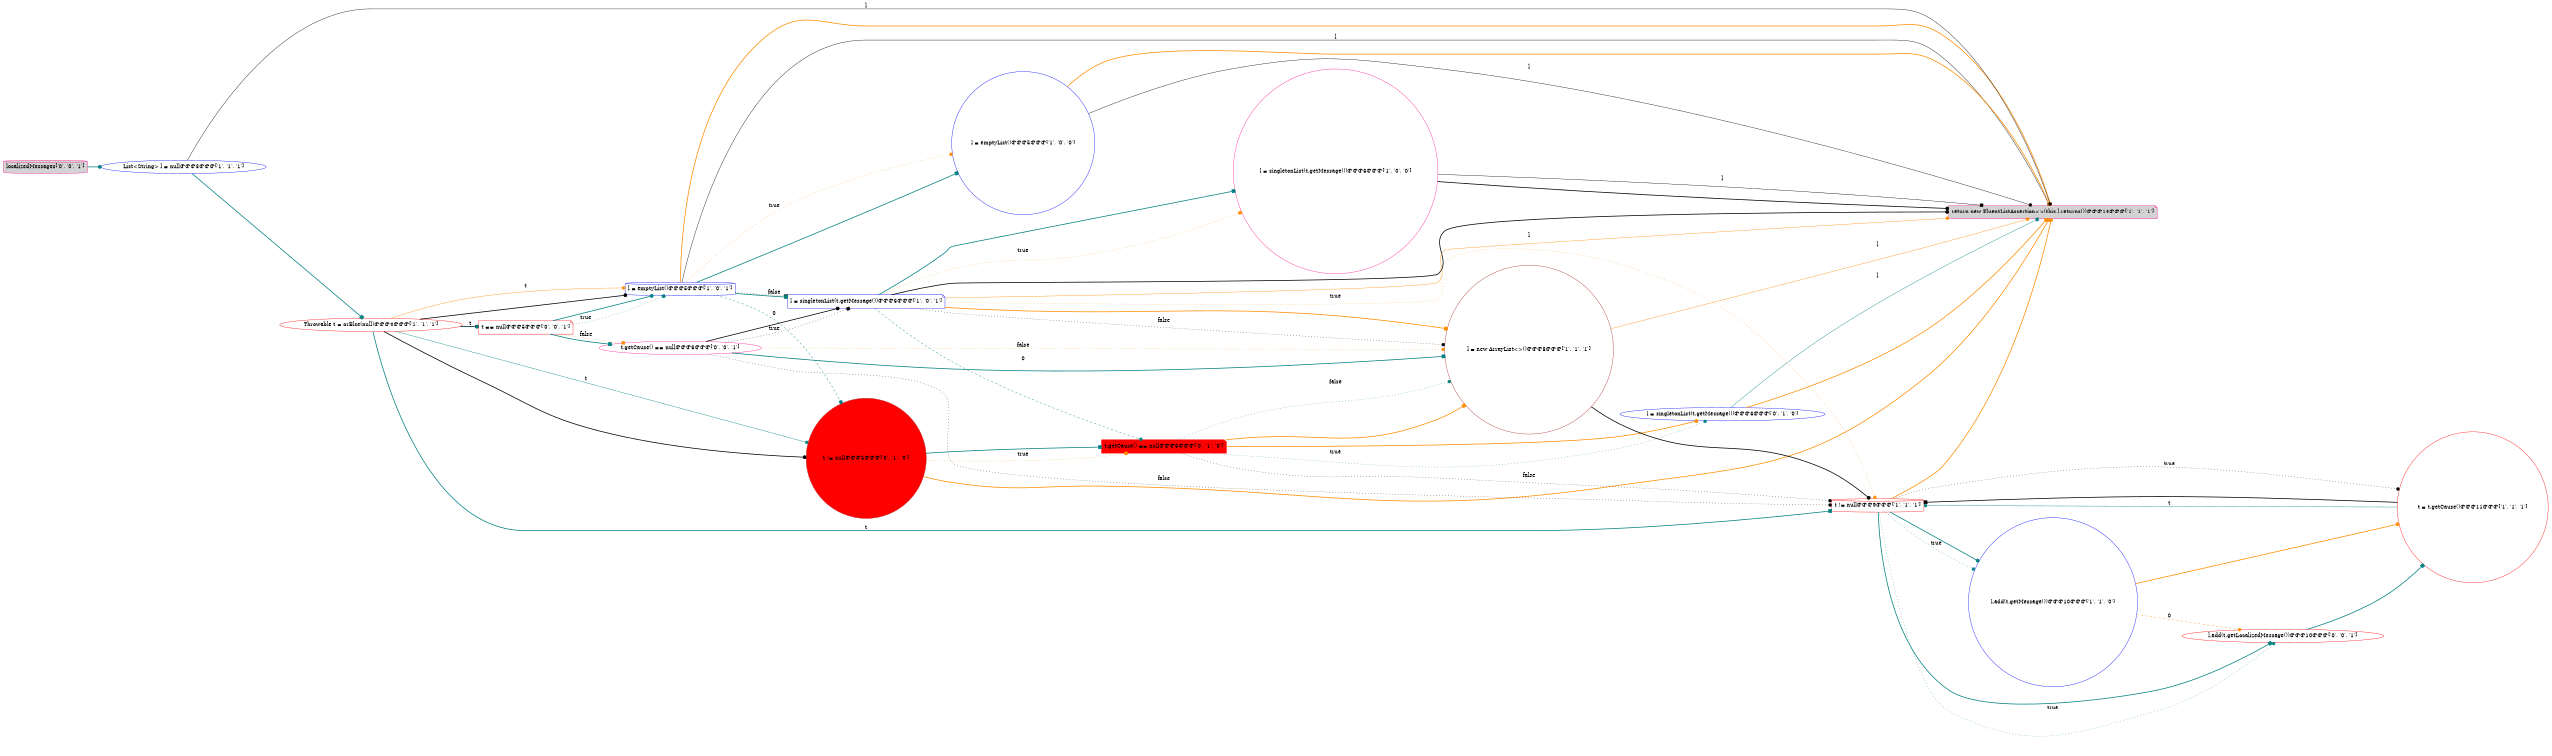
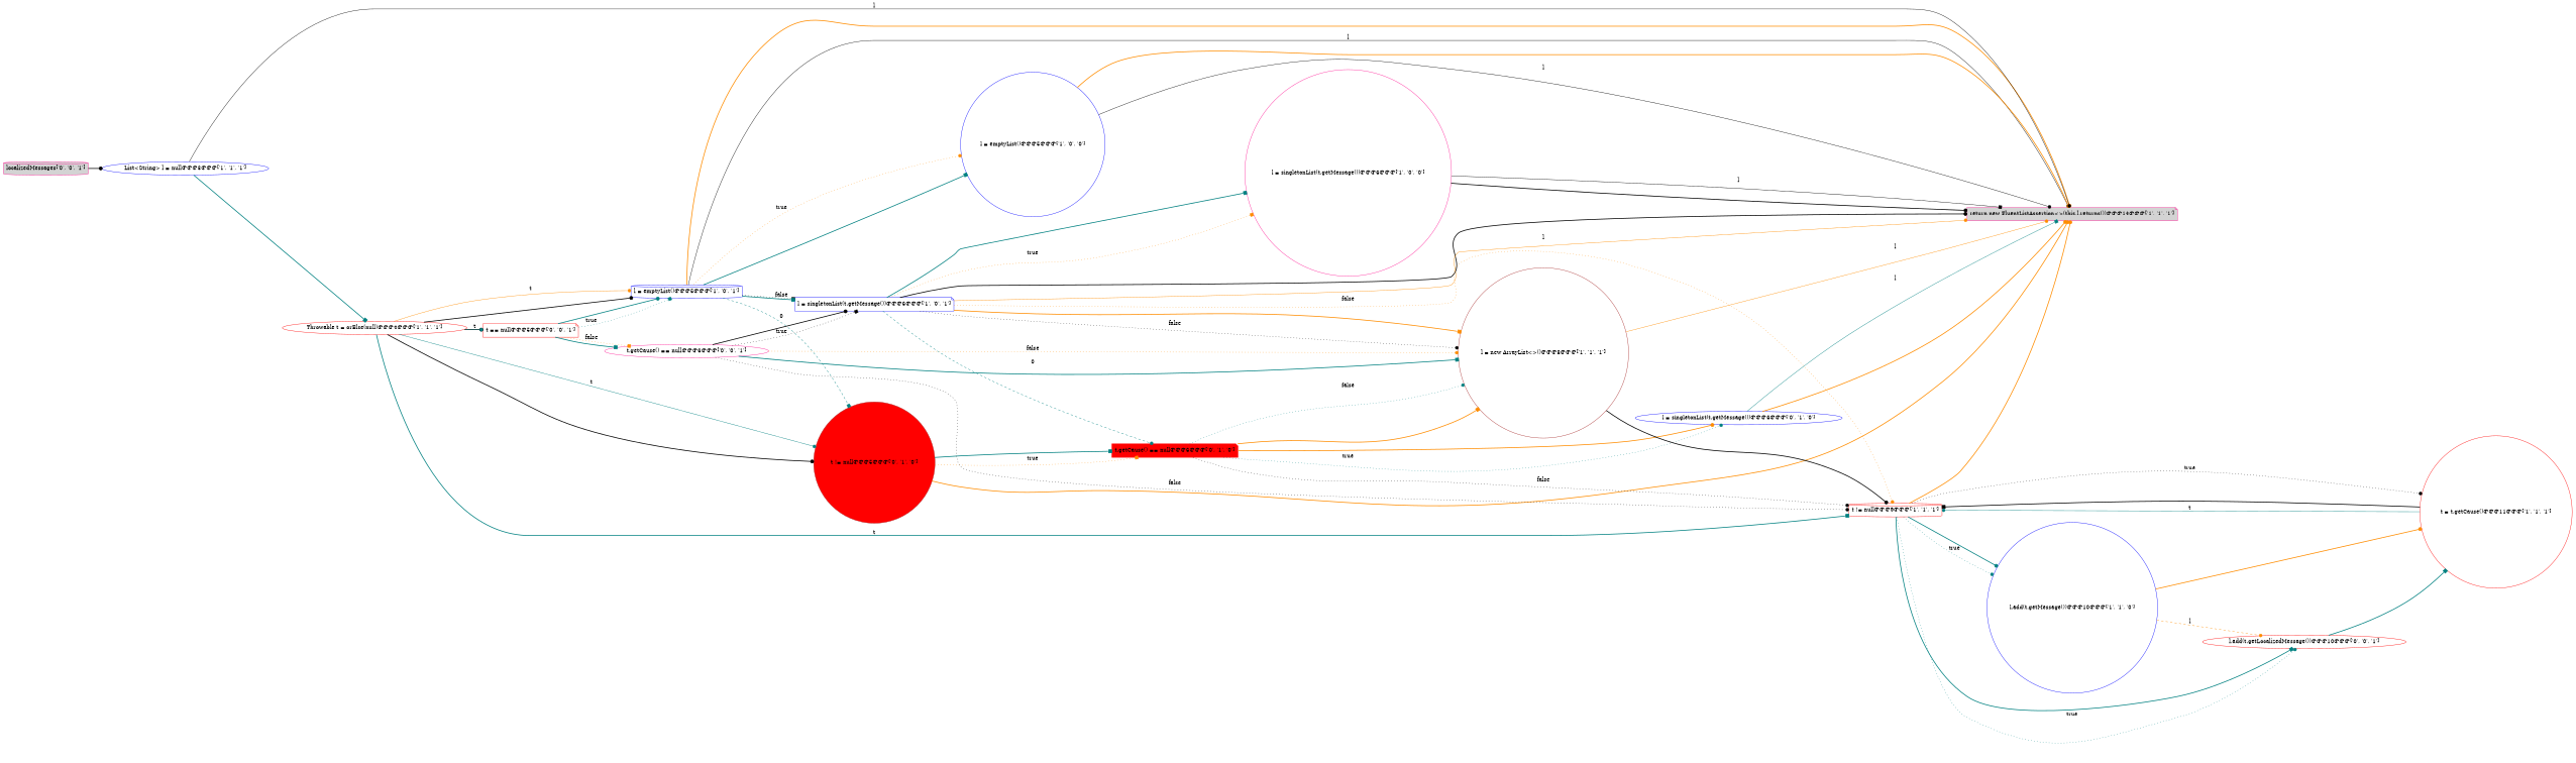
  digraph {
    rankdir=LR
    node [color=blue fillcolor=white shape=circle style=filled]
    edge [arrowhead=dot color=teal style=bold]
    n1 [label="l = emptyList()@@@5@@@['1', '0', '1']" shape=cylinder]
    n2 [label="l = emptyList()@@@5@@@['1', '0', '0']"]
    n3 [color=brown fillcolor=red label="t != null@@@5@@@['0', '1', '0']"]
    n4 [label="l = singletonList(t.getMessage())@@@6@@@['1', '0', '1']" shape=note]
    n5 [color=deeppink fillcolor=lightgray label="return new FluentListAssertion<>(this,l,returns())@@@14@@@['1', '1', '1']" shape=note]
    n6 [color=red fillcolor=red label="t.getCause() == null@@@6@@@['0', '1', '0']" shape=note]
    n7 [color=red label="t != null@@@9@@@['1', '1', '1']" shape=cylinder]
    n8 [color=brown label="l = new ArrayList<>()@@@8@@@['1', '1', '1']"]
    n9 [color=deeppink label="l = singletonList(t.getMessage())@@@6@@@['1', '0', '0']"]
    n10 [label="l = singletonList(t.getMessage())@@@6@@@['0', '1', '0']" shape=ellipse]
    n11 [color=red label="l.add(t.getLocalizedMessage())@@@10@@@['0', '0', '1']" shape=ellipse]
    n12 [color=red label="t = t.getCause()@@@11@@@['1', '1', '1']"]
    n13 [label="l.add(t.getMessage())@@@10@@@['1', '1', '0']"]
    n14 [label="List<String> l = null@@@3@@@['1', '1', '1']" shape=ellipse]
    n15 [color=red label="Throwable t = orElse(null)@@@4@@@['1', '1', '1']" shape=ellipse]
    n16 [color=deeppink label="t.getCause() == null@@@6@@@['0', '0', '1']" shape=ellipse]
    n17 [color=red label="t == null@@@5@@@['0', '0', '1']" shape=note]
    n18 [color=deeppink fillcolor=lightgray label="localizedMessages['0', '0', '1']" shape=cylinder]
    n1 -> n2 [arrowhead=box]
    n1 -> n2 [color=darkorange label=true style=dotted]
    n1 -> n3 [arrowhead=box label=0 style=dashed]
    n1 -> n4 [arrowhead=box color=black label=false style=dotted]
    n1 -> n4 [arrowhead=box]
    n1 -> n5 [color=darkorange]
    n1 -> n5 [color=black label=l style=solid]
    n2 -> n5 [color=darkorange]
    n2 -> n5 [color=black label=l style=solid]
    n3 -> n5 [color=darkorange]
    n3 -> n6 [arrowhead=box color=darkorange label=true style=dotted]
    n3 -> n6 [arrowhead=box]
    n4 -> n5 [color=black]
    n4 -> n5 [color=darkorange label=l style=solid]
    n4 -> n6 [label=0 style=dashed]
-   n4 -> n7 [color=darkorange label=true style=dotted]
+   n4 -> n7 [color=darkorange label=false style=dotted]
    n4 -> n8 [arrowhead=box color=darkorange]
    n4 -> n8 [color=black label=false style=dotted]
    n4 -> n9 [arrowhead=box]
    n4 -> n9 [arrowhead=box color=darkorange label=true style=dotted]
    n6 -> n7 [color=black label=false style=dotted]
    n6 -> n8 [label=false style=dotted]
    n6 -> n8 [arrowhead=box color=darkorange]
    n6 -> n10 [label=true style=dotted]
    n6 -> n10 [color=darkorange]
    n7 -> n5 [color=darkorange]
    n7 -> n11 [arrowhead=box]
    n7 -> n11 [label=true style=dotted]
    n7 -> n12 [color=black label=true style=dotted]
    n7 -> n13
    n7 -> n13 [label=true style=dotted]
    n8 -> n5 [color=darkorange label=l style=solid]
    n8 -> n7 [color=black]
    n9 -> n5 [color=black]
    n9 -> n5 [arrowhead=box color=black label=l style=solid]
    n10 -> n5 [arrowhead=box label=l style=solid]
    n10 -> n5 [color=darkorange]
    n11 -> n12 [arrowhead=box]
    n12 -> n7 [arrowhead=box color=black]
    n12 -> n7 [label=t style=solid]
-   n13 -> n11 [color=darkorange label=0 style=dashed]
+   n13 -> n11 [color=darkorange label=l style=dashed]
    n13 -> n12 [color=darkorange]
    n14 -> n5 [color=black label=l style=solid]
    n14 -> n15 [arrowhead=box]
    n15 -> n1 [color=darkorange label=t style=solid]
    n15 -> n1 [color=black]
    n15 -> n3 [label=t style=solid]
    n15 -> n3 [color=black]
    n15 -> n7 [arrowhead=box label=t]
    n15 -> n17 [color=black]
    n15 -> n17 [label=t style=solid]
    n16 -> n4 [color=black]
    n16 -> n4 [arrowhead=box color=black label=true style=dotted]
    n16 -> n7 [color=black label=false style=dotted]
    n16 -> n8 [color=darkorange label=false style=dotted]
    n16 -> n8 [arrowhead=box]
    n17 -> n1
    n17 -> n1 [arrowhead=box label=true style=dotted]
    n17 -> n16 [arrowhead=box color=darkorange label=false style=dotted]
    n17 -> n16 [arrowhead=box]
-   n18 -> n14
+   n18 -> n14 [color=black]
  }
